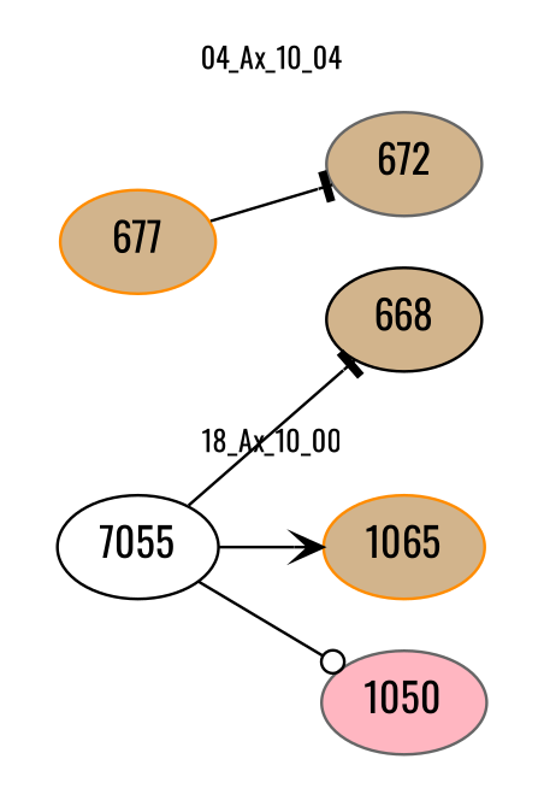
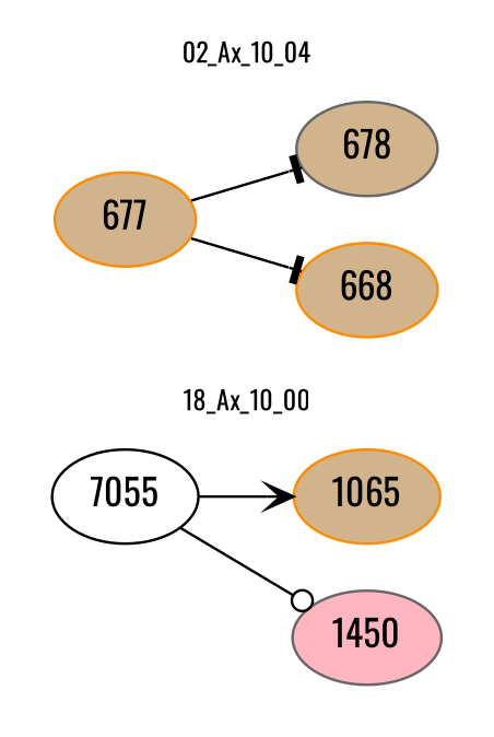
  digraph {
    fontname=Oswald
    rankdir=LR
    node [color=darkorange fillcolor=tan fontname=Oswald style=filled]
    edge [arrowhead=tee color=black fontname=Oswald]
    n1 [label=677]
-   n2 [color=black label=668]
-   n3 [color=gray40 label=672]
+   n2 [label=668]
+   n3 [color=gray40 label=678]
    n4 [color=black fillcolor=white label=7055]
-   n5 [color=gray40 fillcolor=lightpink label=1050]
+   n5 [color=gray40 fillcolor=lightpink label=1450]
    n6 [label=1065]
    subgraph cluster_1 {
      color=white
      fontsize=10
-     label="04_Ax_10_04"
+     label="02_Ax_10_04"
      n1
      n2
      n3
    }
    subgraph cluster_2 {
      color=white
      fontsize=10
      label="18_Ax_10_00"
      n4
      n5
      n6
    }
-   n4 -> n2
+   n1 -> n2
    n1 -> n3
    n4 -> n5 [arrowhead=odot]
    n4 -> n6 [arrowhead=vee]
  }
